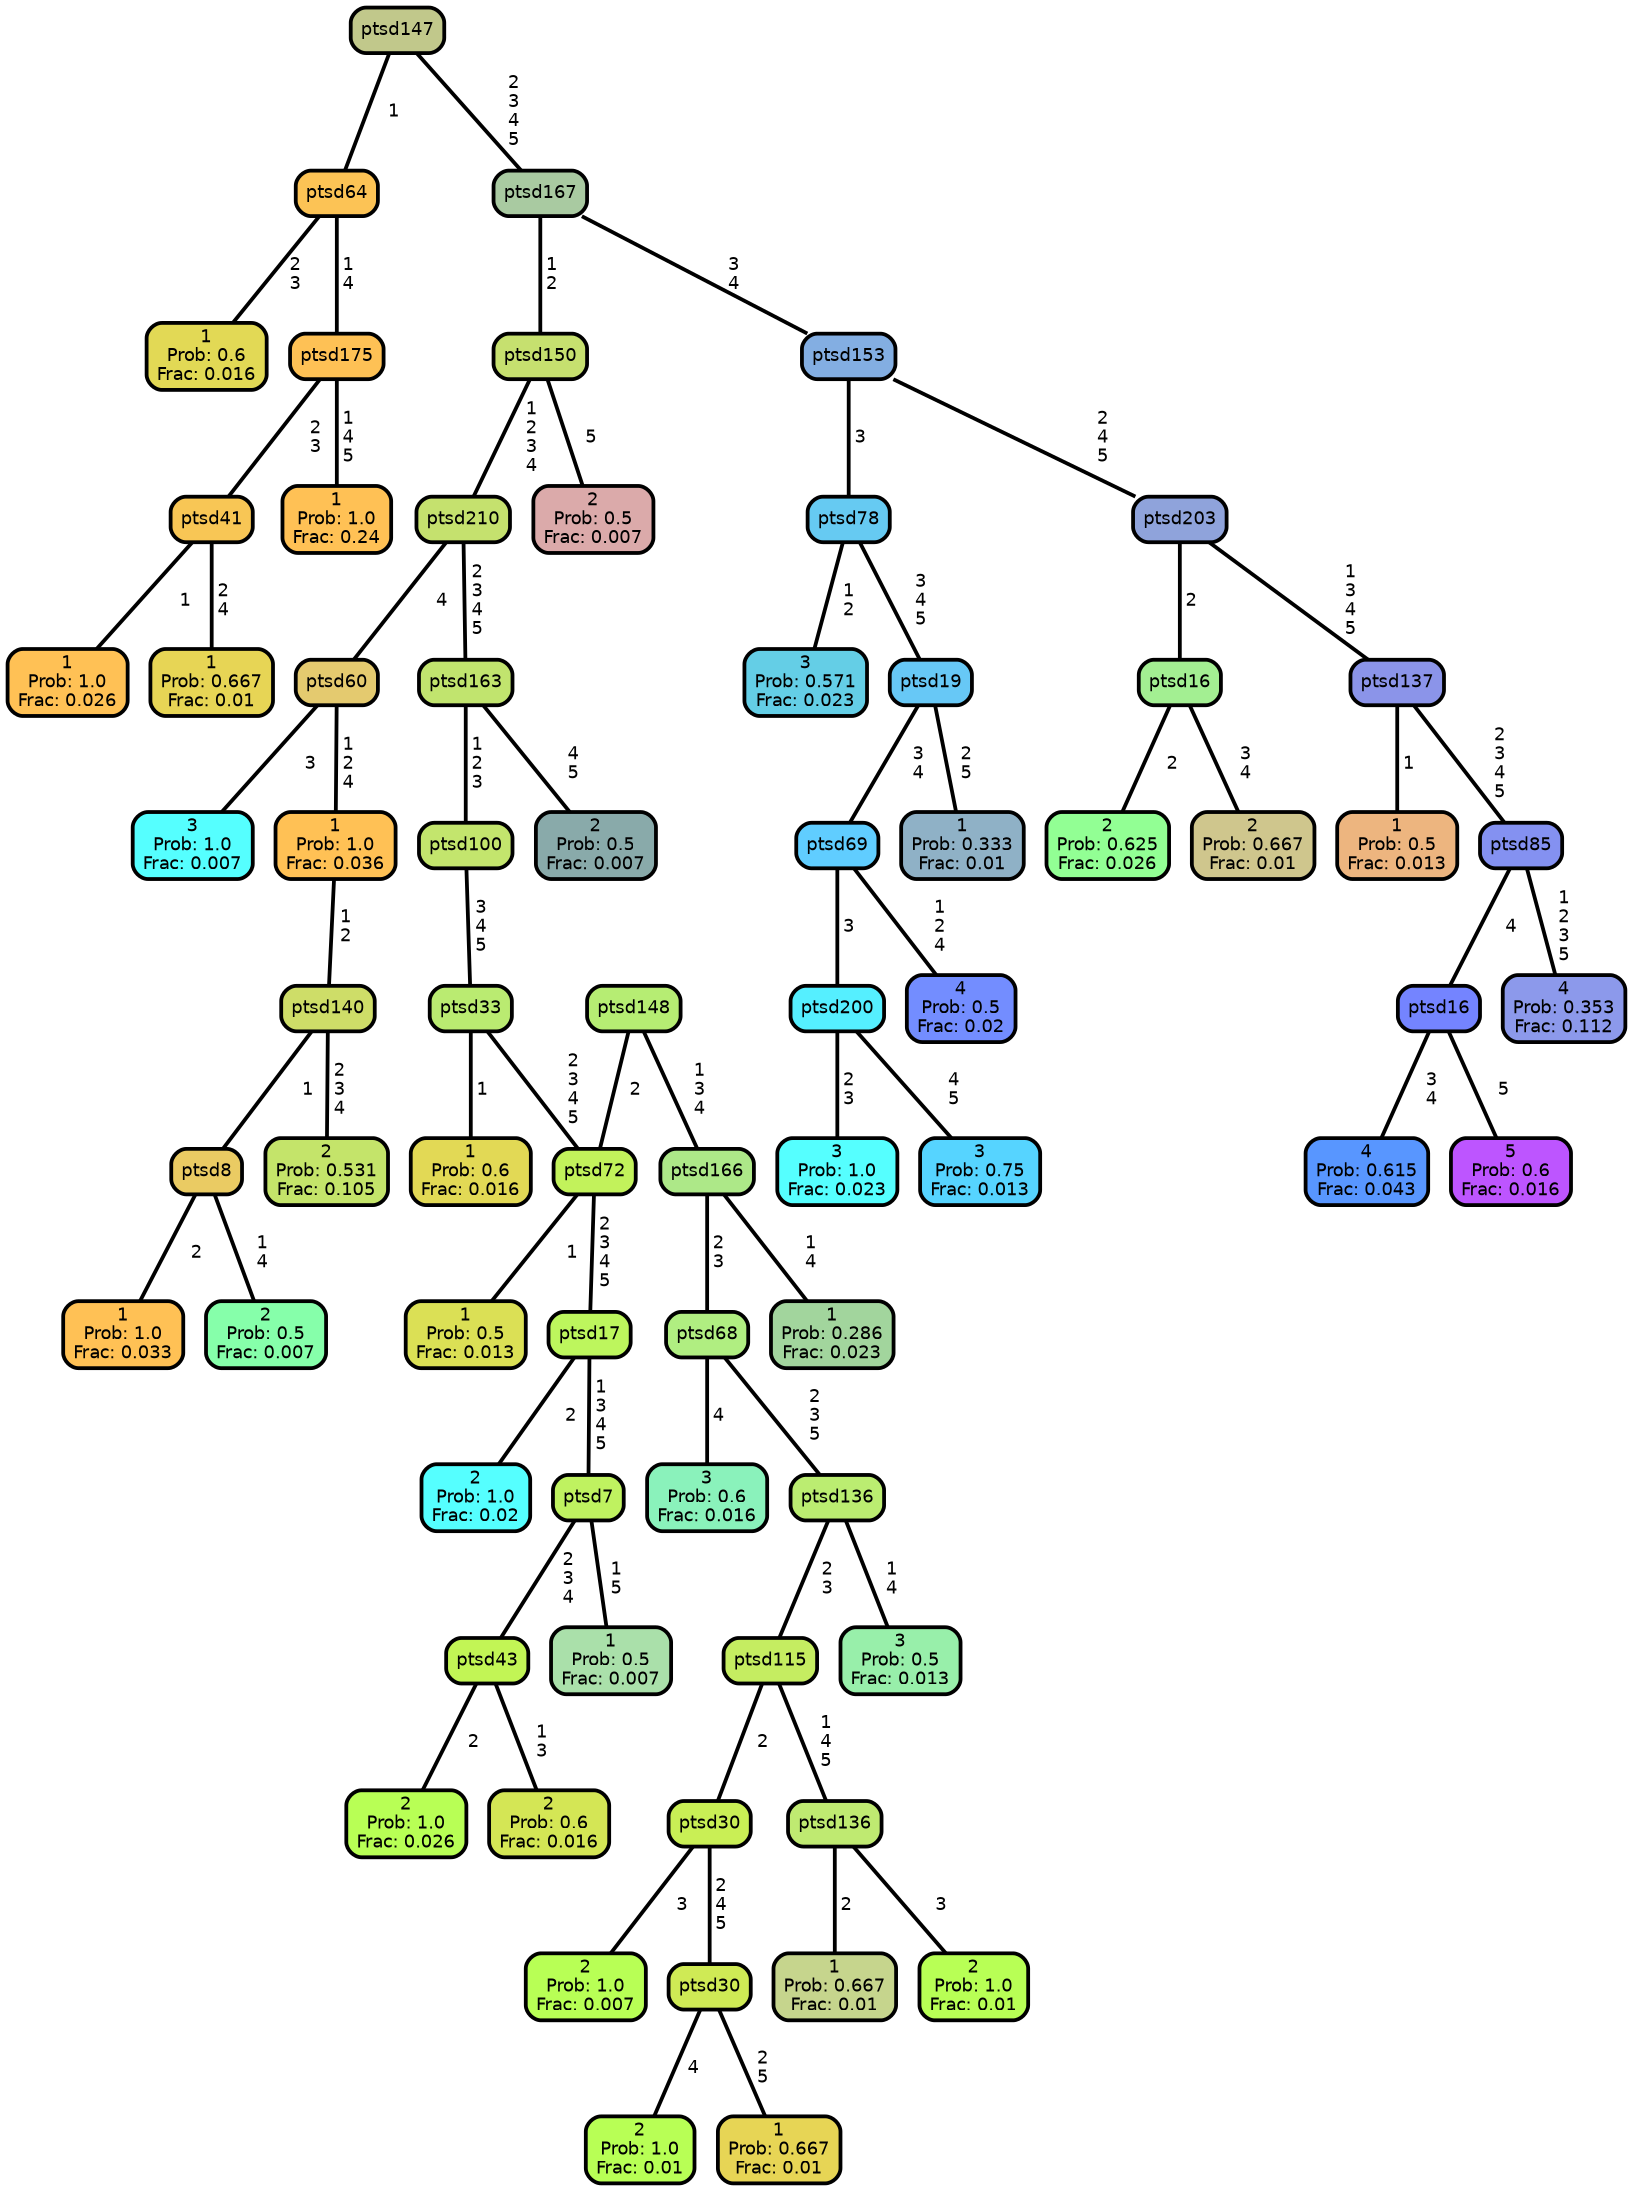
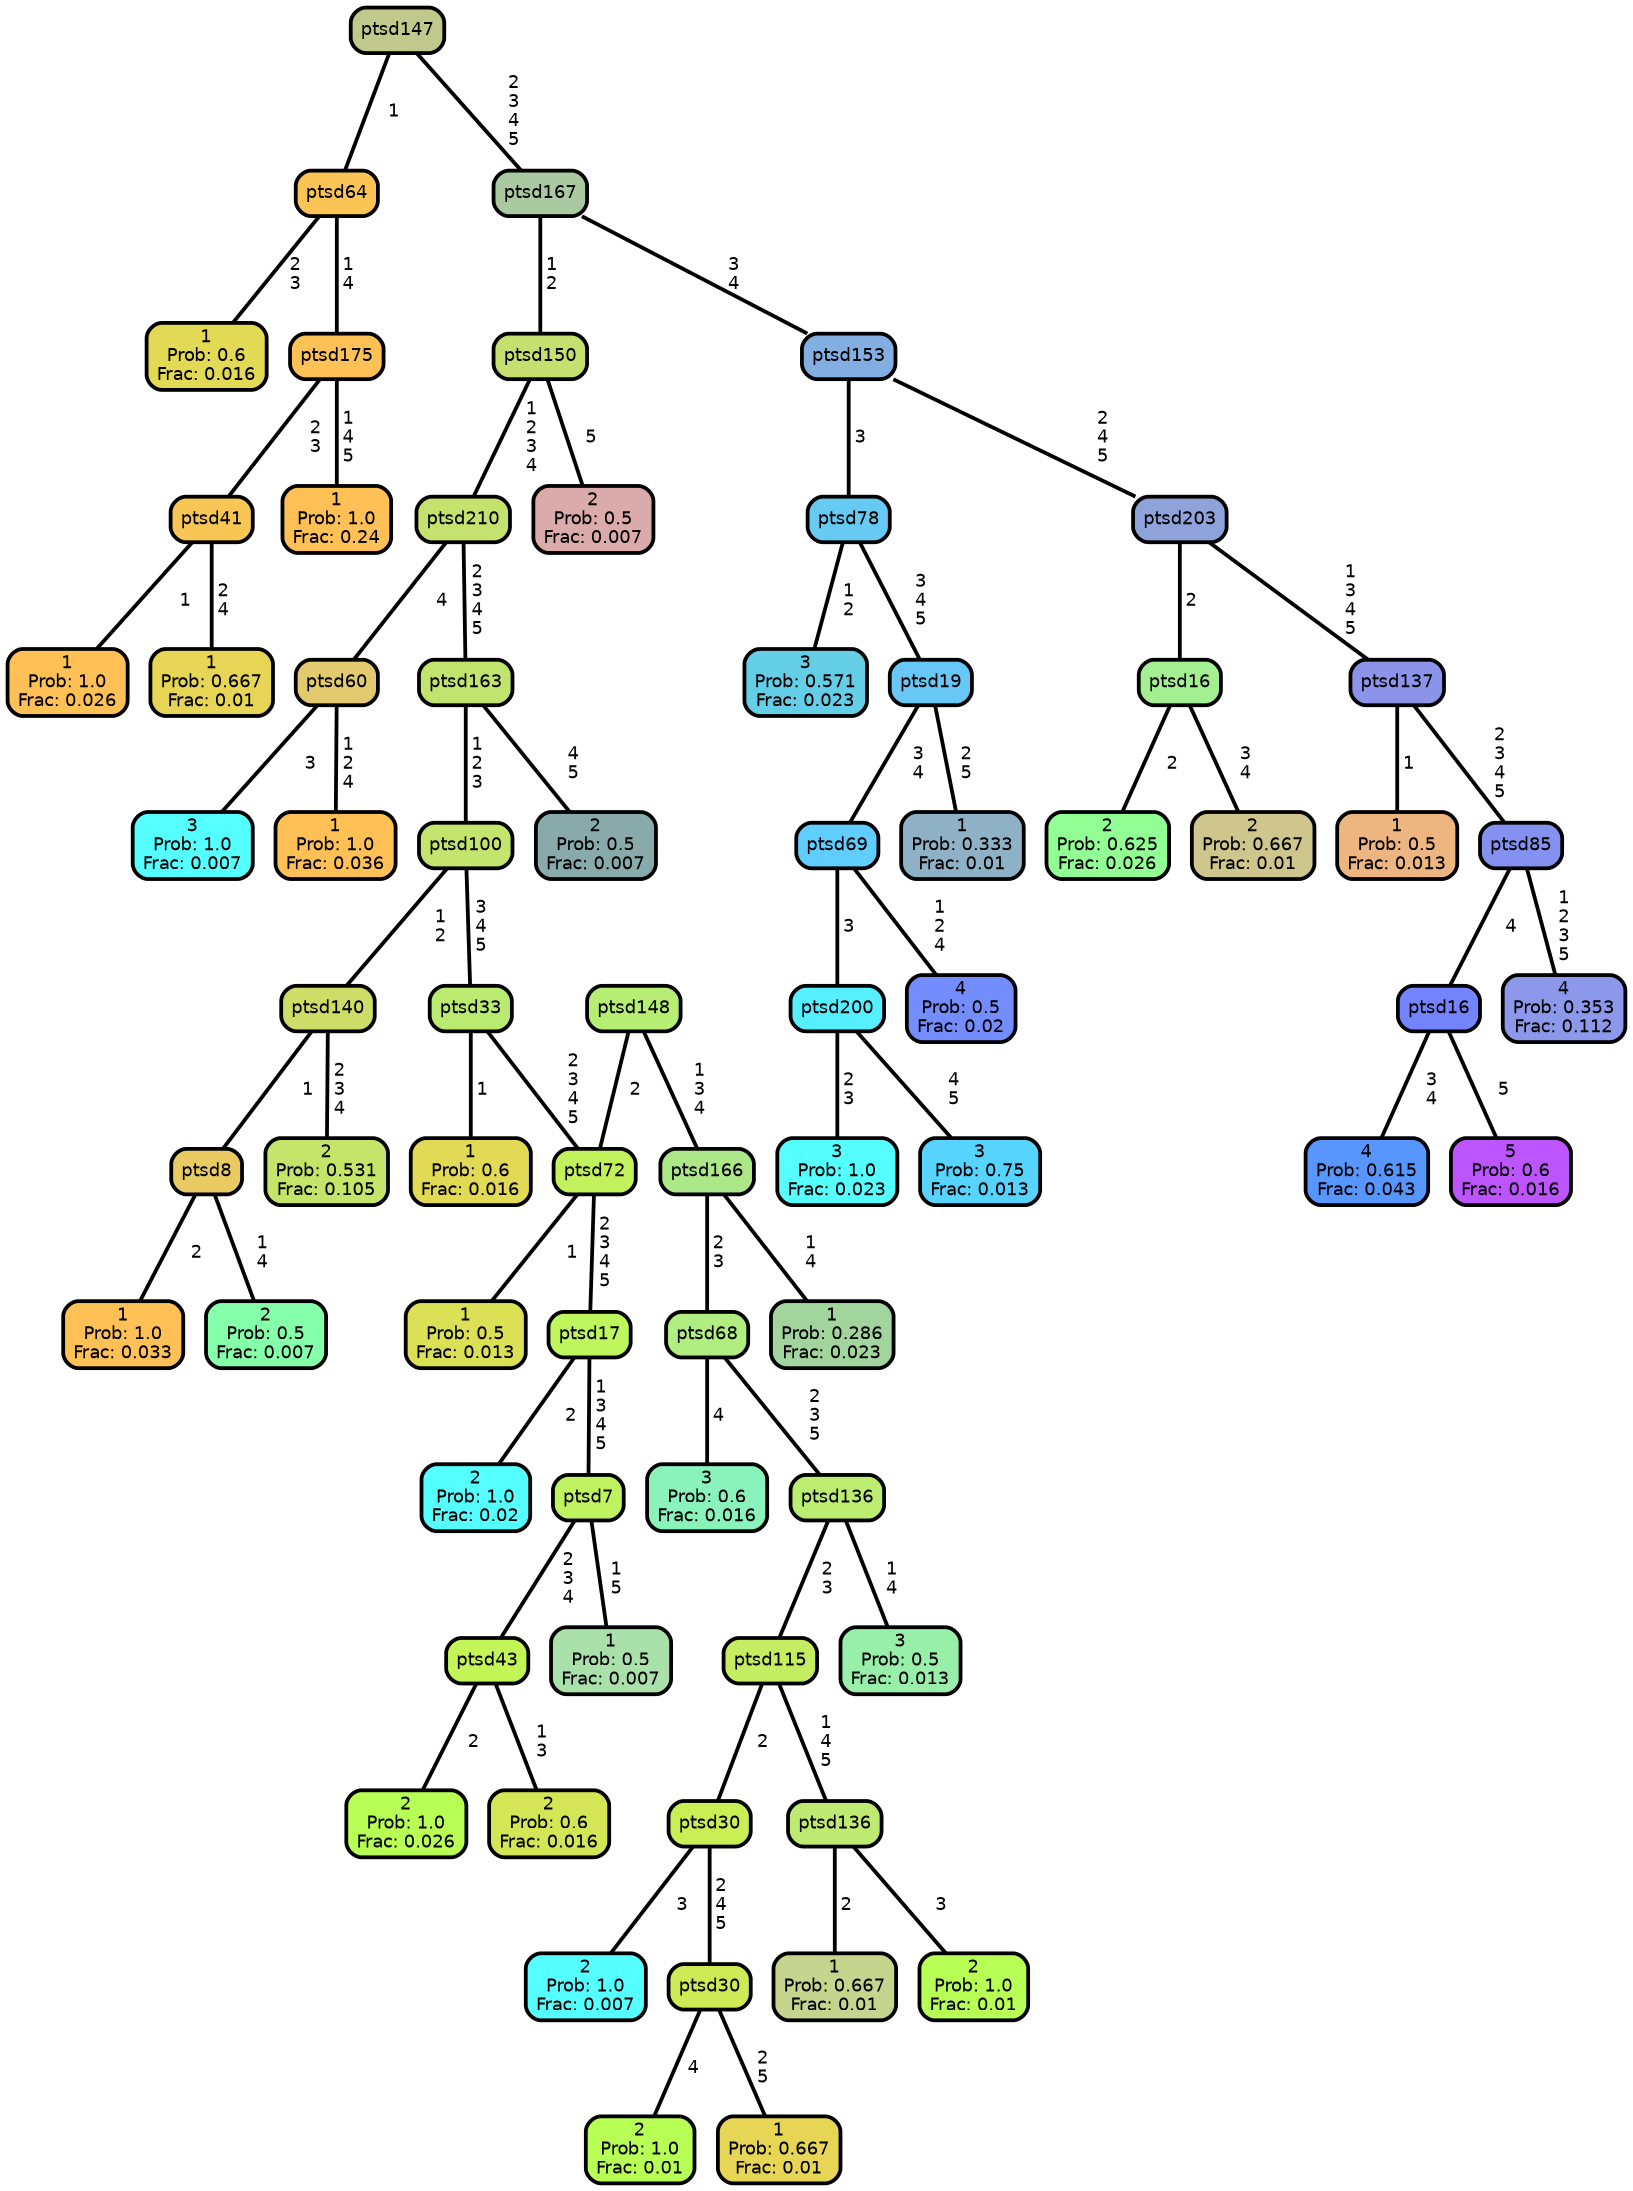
  graph {
    ranksep="0 equally"
    splines=straight
    node [color=black fillcolor="#ffc155" fontcolor=black fontname=helvetica penwidth=3 shape=box style="filled, rounded"]
    edge [color=black fontname=helvetica penwidth=3]
    n1 [fillcolor="#e2d955" label="1\nProb: 0.6\nFrac: 0.016"]
    n2 [fillcolor="#fcc355" label=ptsd64]
    n3 [fillcolor="#fec155" label=ptsd175]
    n4 [fillcolor="#f8c655" label=ptsd41]
    n5 [label="1\nProb: 1.0\nFrac: 0.24"]
    n6 [label="1\nProb: 1.0\nFrac: 0.026"]
    n7 [fillcolor="#e7d555" label="1\nProb: 0.667\nFrac: 0.01"]
    n8 [fillcolor="#c1c88b" label=ptsd147]
    n9 [fillcolor="#a9caa1" label=ptsd167]
    n10 [fillcolor="#c6e06f" label=ptsd150]
    n11 [fillcolor="#83aee2" label=ptsd153]
    n12 [fillcolor="#55ffff" label="3\nProb: 1.0\nFrac: 0.007"]
    n13 [fillcolor="#e4ca6f" label=ptsd60]
    n14 [label="1\nProb: 1.0\nFrac: 0.036"]
    n15 [fillcolor="#c5e16e" label=ptsd210]
    n16 [fillcolor="#c1e46e" label=ptsd163]
    n17 [fillcolor="#c3e56d" label=ptsd100]
    n18 [fillcolor="#89aaaa" label="2\nProb: 0.5\nFrac: 0.007"]
    n19 [label="1\nProb: 1.0\nFrac: 0.033"]
    n20 [fillcolor="#eacb63" label=ptsd8]
    n21 [fillcolor="#86ffaa" label="2\nProb: 0.5\nFrac: 0.007"]
    n22 [fillcolor="#cedd68" label=ptsd140]
    n23 [fillcolor="#c4e46a" label="2\nProb: 0.531\nFrac: 0.105"]
    n24 [fillcolor="#baeb71" label=ptsd33]
    n25 [fillcolor="#e2d955" label="1\nProb: 0.6\nFrac: 0.016"]
    n26 [fillcolor="#c2f25b" label=ptsd72]
    n27 [fillcolor="#b6ed73" label=ptsd148]
    n28 [fillcolor="#ade888" label=ptsd166]
    n29 [fillcolor="#dbe055" label="1\nProb: 0.5\nFrac: 0.013"]
    n30 [fillcolor="#bdf65d" label=ptsd17]
    n31 [fillcolor="#55ffff" label="2\nProb: 1.0\nFrac: 0.02"]
    n32 [fillcolor="#bff260" label=ptsd7]
    n33 [fillcolor="#c2f555" label=ptsd43]
    n34 [fillcolor="#aae0aa" label="1\nProb: 0.5\nFrac: 0.007"]
    n35 [fillcolor="#b8ff55" label="2\nProb: 1.0\nFrac: 0.026"]
    n36 [fillcolor="#d4e655" label="2\nProb: 0.6\nFrac: 0.016"]
    n37 [fillcolor="#b0ee81" label=ptsd68]
    n38 [fillcolor="#a2d59d" label="1\nProb: 0.286\nFrac: 0.023"]
    n39 [fillcolor="#8af2bb" label="3\nProb: 0.6\nFrac: 0.016"]
    n40 [fillcolor="#bbed71" label=ptsd136]
    n41 [fillcolor="#c5ed61" label=ptsd115]
    n42 [fillcolor="#98efaa" label="3\nProb: 0.5\nFrac: 0.013"]
-   n43 [fillcolor="#b8ff55" label="2\nProb: 1.0\nFrac: 0.007"]
+   n43 [fillcolor="#55ffff" label="2\nProb: 1.0\nFrac: 0.007"]
    n44 [fillcolor="#c9ef55" label=ptsd30]
    n45 [fillcolor="#cfea55" label=ptsd30]
    n46 [fillcolor="#b8ff55" label="2\nProb: 1.0\nFrac: 0.01"]
    n47 [fillcolor="#e7d555" label="1\nProb: 0.667\nFrac: 0.01"]
    n48 [fillcolor="#bfea71" label=ptsd136]
    n49 [fillcolor="#c6d58d" label="1\nProb: 0.667\nFrac: 0.01"]
    n50 [fillcolor="#b8ff55" label="2\nProb: 1.0\nFrac: 0.01"]
    n51 [fillcolor="#dbaaaa" label="2\nProb: 0.5\nFrac: 0.007"]
    n52 [fillcolor="#66caf2" label=ptsd78]
    n53 [fillcolor="#8fa3db" label=ptsd203]
    n54 [fillcolor="#64cee6" label="3\nProb: 0.571\nFrac: 0.023"]
    n55 [fillcolor="#67c8f6" label=ptsd19]
    n56 [fillcolor="#60cdff" label=ptsd69]
    n57 [fillcolor="#8fb1c6" label="1\nProb: 0.333\nFrac: 0.01"]
    n58 [fillcolor="#55ffff" label="3\nProb: 1.0\nFrac: 0.023"]
    n59 [fillcolor="#55efff" label=ptsd200]
    n60 [fillcolor="#56d4ff" label="3\nProb: 0.75\nFrac: 0.013"]
    n61 [fillcolor="#738dff" label="4\nProb: 0.5\nFrac: 0.02"]
    n62 [fillcolor="#a3ef92" label=ptsd16]
    n63 [fillcolor="#8b94e9" label=ptsd137]
    n64 [fillcolor="#92ff94" label="2\nProb: 0.625\nFrac: 0.026"]
    n65 [fillcolor="#cfc68d" label="2\nProb: 0.667\nFrac: 0.01"]
    n66 [fillcolor="#edb57f" label="1\nProb: 0.5\nFrac: 0.013"]
    n67 [fillcolor="#8491f1" label=ptsd85]
    n68 [fillcolor="#7484ff" label=ptsd16]
    n69 [fillcolor="#8c99eb" label="4\nProb: 0.353\nFrac: 0.112"]
    n70 [fillcolor="#5896ff" label="4\nProb: 0.615\nFrac: 0.043"]
    n71 [fillcolor="#bd55ff" label="5\nProb: 0.6\nFrac: 0.016"]
    subgraph sub_1 {
      rank=same
    }
    n2 -- n1 [label=" 2\n 3"]
    n2 -- n3 [label=" 1\n 4"]
    n3 -- n4 [label=" 2\n 3"]
    n3 -- n5 [label=" 1\n 4\n 5"]
    n4 -- n6 [label=" 1"]
    n4 -- n7 [label=" 2\n 4"]
    n8 -- n2 [label=" 1"]
    n8 -- n9 [label=" 2\n 3\n 4\n 5"]
    n9 -- n10 [label=" 1\n 2"]
    n9 -- n11 [label=" 3\n 4"]
    n10 -- n15 [label=" 1\n 2\n 3\n 4"]
    n10 -- n51 [label=" 5"]
    n11 -- n52 [label=" 3"]
    n11 -- n53 [label=" 2\n 4\n 5"]
    n13 -- n12 [label=" 3"]
    n13 -- n14 [label=" 1\n 2\n 4"]
    n15 -- n13 [label=" 4"]
    n15 -- n16 [label=" 2\n 3\n 4\n 5"]
    n16 -- n17 [label=" 1\n 2\n 3"]
    n16 -- n18 [label=" 4\n 5"]
-   n14 -- n22 [label=" 1\n 2"]
+   n17 -- n22 [label=" 1\n 2"]
    n17 -- n24 [label=" 3\n 4\n 5"]
    n20 -- n19 [label=" 2"]
    n20 -- n21 [label=" 1\n 4"]
    n22 -- n20 [label=" 1"]
    n22 -- n23 [label=" 2\n 3\n 4"]
    n24 -- n25 [label=" 1"]
    n24 -- n26 [label=" 2\n 3\n 4\n 5"]
    n26 -- n29 [label=" 1"]
    n26 -- n30 [label=" 2\n 3\n 4\n 5"]
    n27 -- n26 [label=" 2"]
    n27 -- n28 [label=" 1\n 3\n 4"]
    n28 -- n37 [label=" 2\n 3"]
    n28 -- n38 [label=" 1\n 4"]
    n30 -- n31 [label=" 2"]
    n30 -- n32 [label=" 1\n 3\n 4\n 5"]
    n32 -- n33 [label=" 2\n 3\n 4"]
    n32 -- n34 [label=" 1\n 5"]
    n33 -- n35 [label=" 2"]
    n33 -- n36 [label=" 1\n 3"]
    n37 -- n39 [label=" 4"]
    n37 -- n40 [label=" 2\n 3\n 5"]
    n40 -- n41 [label=" 2\n 3"]
    n40 -- n42 [label=" 1\n 4"]
    n41 -- n44 [label=" 2"]
    n41 -- n48 [label=" 1\n 4\n 5"]
    n44 -- n43 [label=" 3"]
    n44 -- n45 [label=" 2\n 4\n 5"]
    n45 -- n46 [label=" 4"]
    n45 -- n47 [label=" 2\n 5"]
    n48 -- n49 [label=" 2"]
    n48 -- n50 [label=" 3"]
    n52 -- n54 [label=" 1\n 2"]
    n52 -- n55 [label=" 3\n 4\n 5"]
    n53 -- n62 [label=" 2"]
    n53 -- n63 [label=" 1\n 3\n 4\n 5"]
    n55 -- n56 [label=" 3\n 4"]
    n55 -- n57 [label=" 2\n 5"]
    n56 -- n59 [label=" 3"]
    n56 -- n61 [label=" 1\n 2\n 4"]
    n59 -- n58 [label=" 2\n 3"]
    n59 -- n60 [label=" 4\n 5"]
    n62 -- n64 [label=" 2"]
    n62 -- n65 [label=" 3\n 4"]
    n63 -- n66 [label=" 1"]
    n63 -- n67 [label=" 2\n 3\n 4\n 5"]
    n67 -- n68 [label=" 4"]
    n67 -- n69 [label=" 1\n 2\n 3\n 5"]
    n68 -- n70 [label=" 3\n 4"]
    n68 -- n71 [label=" 5"]
  }
